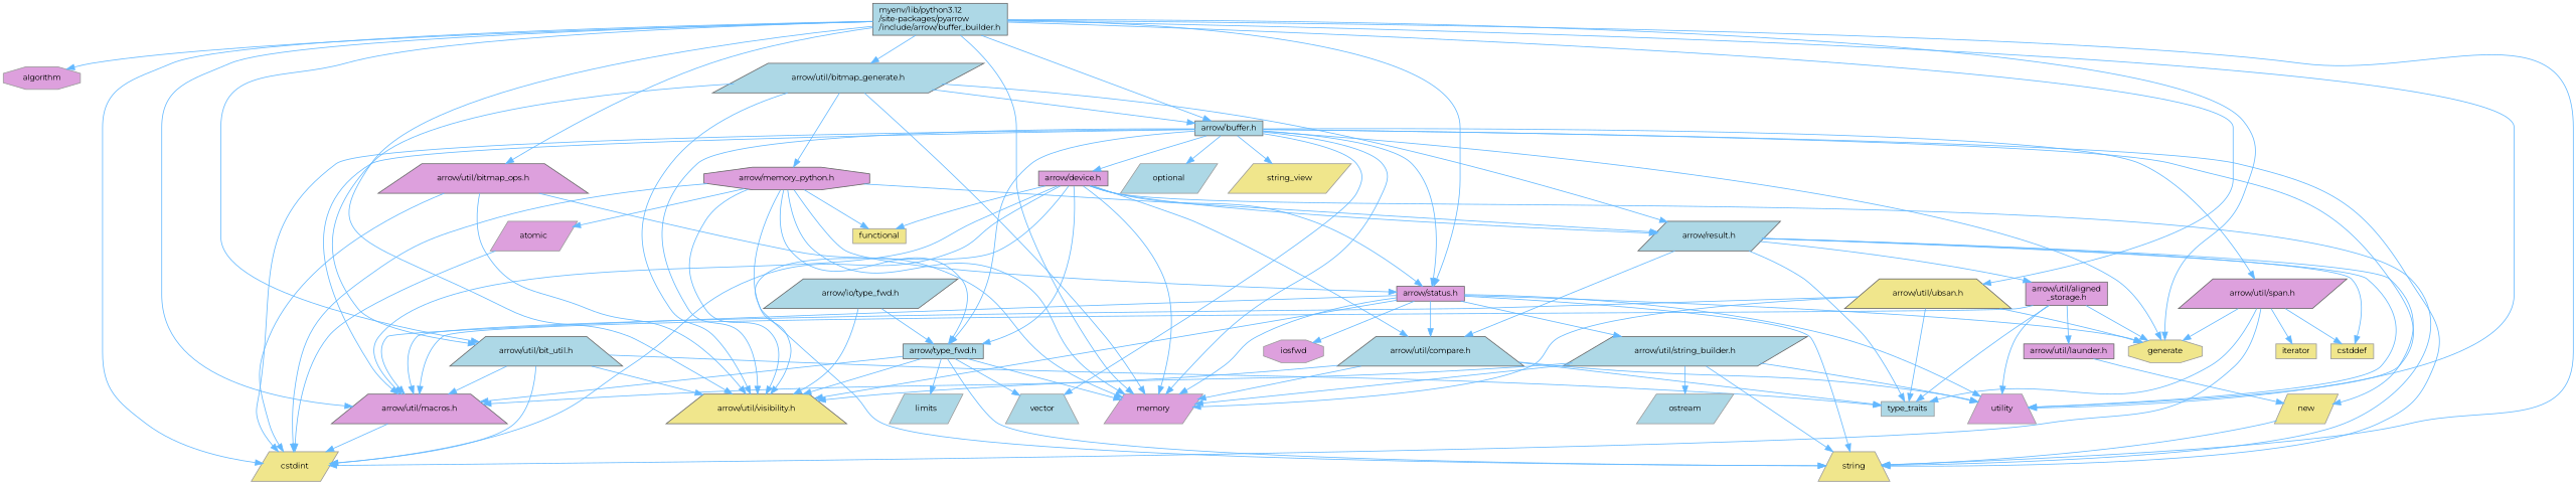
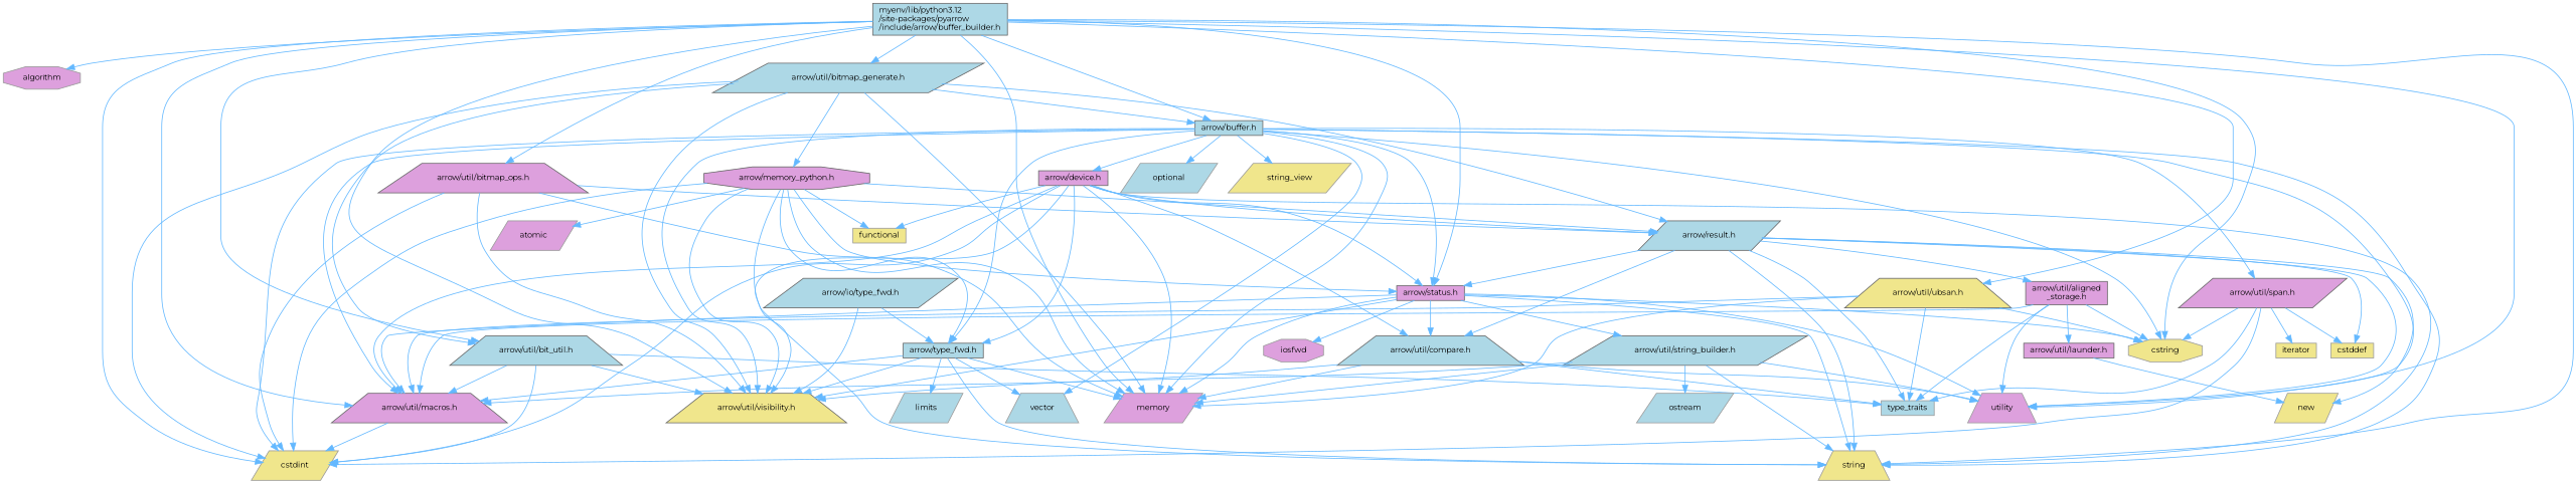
  digraph {
    fontname=Montserrat
    node [color=grey60 fillcolor=lightblue fontname=Montserrat fontsize=10 shape=parallelogram style=filled]
    edge [color=steelblue1 fontname=Montserrat fontsize=10 labelfontname=Helvetica labelfontsize=10 style=solid]
    n1 [color=gray40 fontcolor=black height=0.2 label="myenv/lib/python3.12\l/site-packages/pyarrow\l/include/arrow/buffer_builder.h" shape=box width=0.4]
    n2 [fillcolor=plum height=0.2 label=algorithm shape=octagon width=0.4]
    n3 [fillcolor=khaki height=0.2 label=cstdint width=0.4]
-   n4 [fillcolor=khaki height=0.2 label=generate shape=octagon width=0.4]
+   n4 [fillcolor=khaki height=0.2 label=cstring shape=octagon width=0.4]
    n5 [fillcolor=plum height=0.2 label=memory width=0.4]
    n6 [fillcolor=khaki height=0.2 label=string shape=trapezium width=0.4]
    n7 [fillcolor=plum height=0.2 label=utility shape=trapezium width=0.4]
    n8 [color=grey40 height=0.2 label="arrow/buffer.h" shape=box width=0.4]
    n9 [color=grey40 fillcolor=plum height=0.2 label="arrow/util/macros.h" shape=trapezium width=0.4]
    n10 [color=grey40 fillcolor=khaki height=0.2 label="arrow/util/visibility.h" shape=trapezium width=0.4]
    n11 [color=grey40 fillcolor=plum height=0.2 label="arrow/status.h" shape=box width=0.4]
    n12 [color=grey40 height=0.2 label="arrow/util/bit_util.h" shape=trapezium width=0.4]
    n13 [color=grey40 height=0.2 label="arrow/util/bitmap_generate.h" width=0.4]
    n14 [color=grey40 fillcolor=plum height=0.2 label="arrow/util/bitmap_ops.h" shape=trapezium width=0.4]
    n15 [color=grey40 fillcolor=khaki height=0.2 label="arrow/util/ubsan.h" shape=trapezium width=0.4]
    n16 [height=0.2 label=optional width=0.4]
    n17 [fillcolor=khaki height=0.2 label=string_view width=0.4]
    n18 [height=0.2 label=vector shape=trapezium width=0.4]
    n19 [color=grey40 fillcolor=plum height=0.2 label="arrow/device.h" shape=box width=0.4]
    n20 [color=grey40 height=0.2 label="arrow/type_fwd.h" shape=box width=0.4]
    n21 [color=grey40 fillcolor=plum height=0.2 label="arrow/util/span.h" width=0.4]
    n22 [color=grey40 height=0.2 label="arrow/util/compare.h" shape=trapezium width=0.4]
    n23 [fillcolor=plum height=0.2 label=iosfwd shape=octagon width=0.4]
    n24 [color=grey40 height=0.2 label="arrow/util/string_builder.h" width=0.4]
    n25 [height=0.2 label=type_traits shape=box width=0.4]
    n26 [color=grey40 height=0.2 label="arrow/result.h" width=0.4]
    n27 [color=grey40 fillcolor=plum height=0.2 label="arrow/memory_python.h" shape=octagon width=0.4]
    n28 [fillcolor=khaki height=0.2 label=functional shape=box width=0.4]
    n29 [height=0.2 label=limits width=0.4]
    n30 [fillcolor=khaki height=0.2 label=cstddef shape=box width=0.4]
    n31 [fillcolor=khaki height=0.2 label=iterator shape=box width=0.4]
    n32 [color=grey40 height=0.2 label="arrow/io/type_fwd.h" width=0.4]
    n33 [fillcolor=khaki height=0.2 label=new width=0.4]
    n34 [color=grey40 fillcolor=plum height=0.2 label="arrow/util/aligned\l_storage.h" shape=box width=0.4]
    n35 [color=grey40 fillcolor=plum height=0.2 label="arrow/util/launder.h" shape=box width=0.4]
    n36 [height=0.2 label=ostream width=0.4]
    n37 [fillcolor=plum height=0.2 label=atomic width=0.4]
    n1 -> n2
    n1 -> n3
    n1 -> n4
    n1 -> n5
    n1 -> n6
    n1 -> n7
    n1 -> n8
    n1 -> n9
    n1 -> n10
    n1 -> n11
    n1 -> n12
    n1 -> n13
    n1 -> n14
    n1 -> n15
    n8 -> n3
    n8 -> n4
    n8 -> n5
    n8 -> n6
    n8 -> n7
    n8 -> n9
    n8 -> n10
    n8 -> n11
    n8 -> n16
    n8 -> n17
    n8 -> n18
    n8 -> n19
    n8 -> n20
    n8 -> n21
    n9 -> n3
    n11 -> n4
    n11 -> n5
    n11 -> n6
    n11 -> n7
    n11 -> n9
    n11 -> n10
    n11 -> n22
    n11 -> n23
    n11 -> n24
    n12 -> n3
    n12 -> n9
    n12 -> n10
    n12 -> n25
-   n37 -> n3
+   n13 -> n3
    n13 -> n5
    n13 -> n8
    n13 -> n10
    n13 -> n12
    n13 -> n26
    n13 -> n27
    n14 -> n3
    n14 -> n5
    n14 -> n10
+   n14 -> n26
    n15 -> n4
    n15 -> n5
    n15 -> n9
    n15 -> n25
    n19 -> n3
    n19 -> n5
    n19 -> n6
    n19 -> n9
    n19 -> n10
    n19 -> n11
    n19 -> n20
    n19 -> n22
    n19 -> n26
    n19 -> n28
    n20 -> n5
    n20 -> n6
    n20 -> n9
    n20 -> n10
    n20 -> n18
    n20 -> n29
    n21 -> n3
    n21 -> n4
    n21 -> n25
    n21 -> n30
    n21 -> n31
    n22 -> n5
    n22 -> n7
    n22 -> n9
    n22 -> n25
    n24 -> n5
    n24 -> n6
    n24 -> n7
    n24 -> n10
    n24 -> n36
-   n33 -> n6
+   n26 -> n6
    n26 -> n7
+   n26 -> n11
    n26 -> n22
    n26 -> n25
    n26 -> n30
    n26 -> n33
    n26 -> n34
    n27 -> n3
    n27 -> n5
    n27 -> n6
    n27 -> n10
    n27 -> n11
    n27 -> n20
    n27 -> n26
    n27 -> n28
    n27 -> n37
    n32 -> n10
    n32 -> n20
    n34 -> n4
    n34 -> n7
    n34 -> n9
    n34 -> n25
    n34 -> n35
    n35 -> n33
  }
